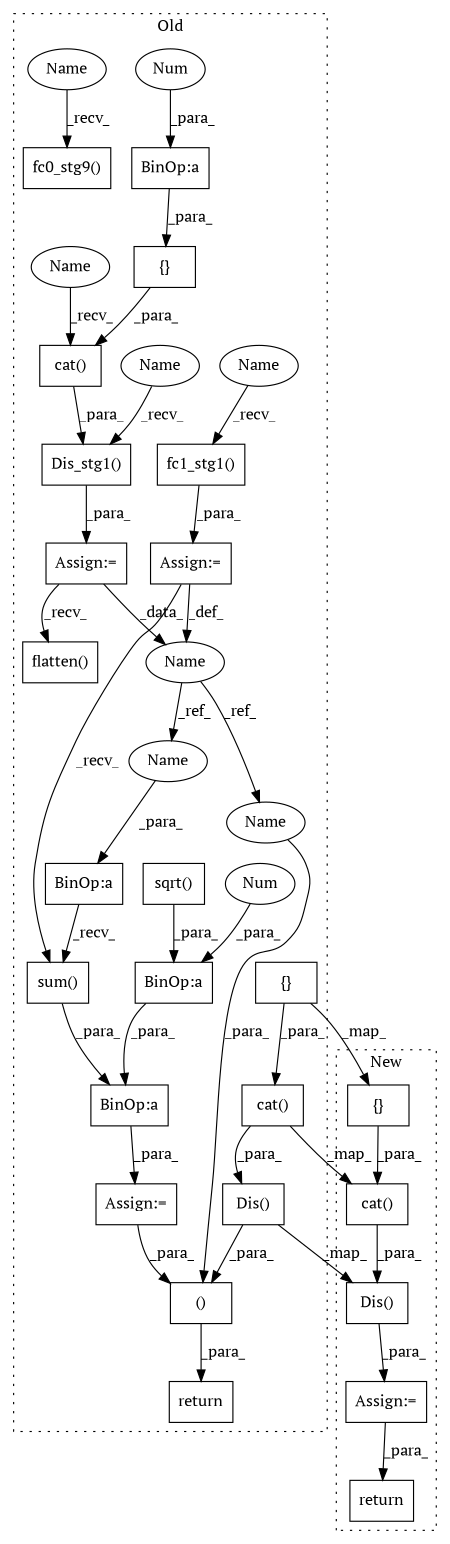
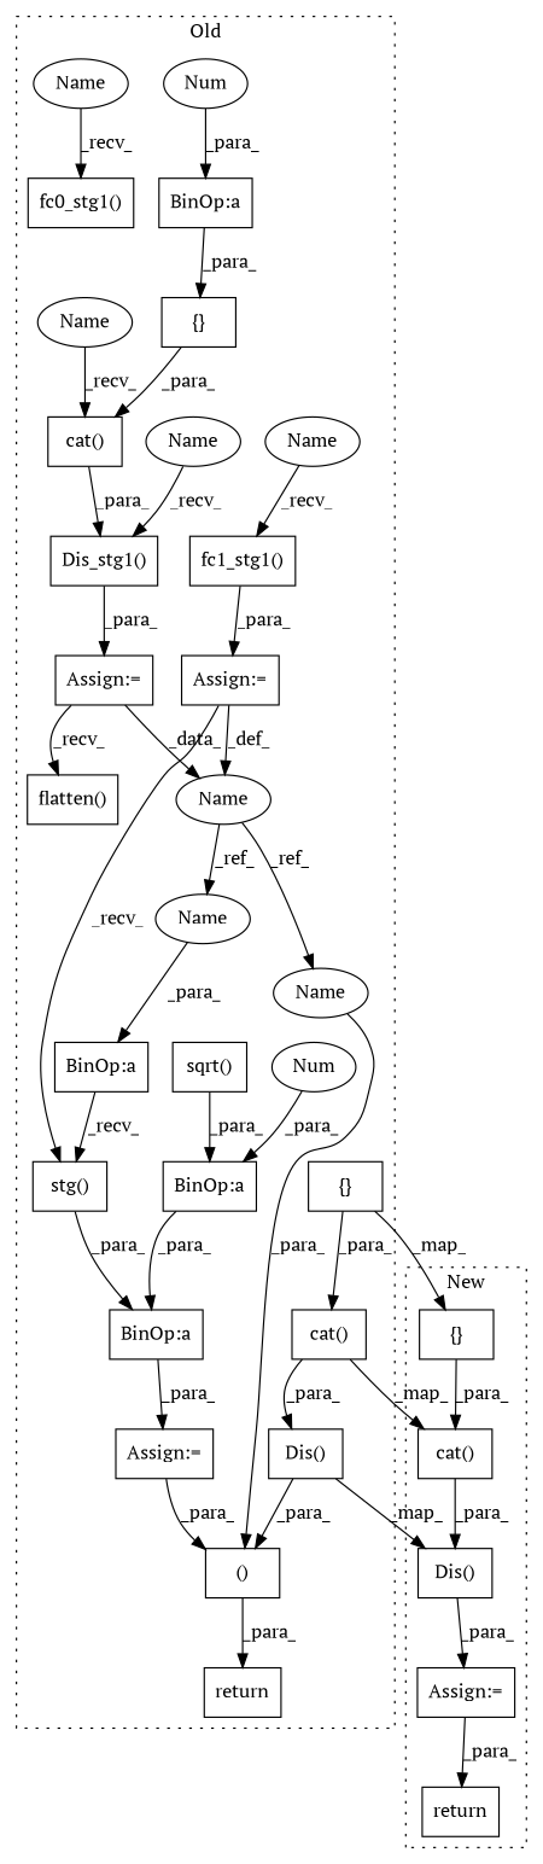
  digraph {
    fontname="PT Serif"
    node [a=75 fontname="PT Serif" l=3 shape=box]
    edge [fontname="PT Serif"]
    n1 [l="9,1" label="Dis()" s="59283,59337"]
    n2 [l="10,8" label="cat()" s="59292,59329"]
    n3 [a=59 l="1,0" label="{}" s="59302,59328"]
    n4 [a=93 l=7 label=return s=59835]
    n5 [a=82 label="BinOp:a" s=59445]
    n6 [a=82 label="BinOp:a" s=59761]
    n7 [a=82 label="BinOp:a" s=59794]
    n8 [a=82 label="BinOp:a" s=59799]
    n9 [a=59 l="1,0" label="{}" s="59436,59464"]
    n10 [l="14,1" label="fc1_stg1()" s="59492,59548"]
    n11 [l=27 label="flatten()" s=59520]
    n12 [l="10,8" label="cat()" s="59426,59465"]
    n13 [l="14,1" label="Dis_stg1()" s="59412,59473"]
-   n14 [l=40 label="sum()" s=59754]
-   n15 [l="14,1" label="fc0_stg9()" s="59506,59547"]
+   n14 [l=40 label="stg()" s=59754]
+   n15 [l="14,1" label="fc0_stg1()" s="59506,59547"]
    n16 [l="8,1" label="sqrt()" s="59802,59823"]
    n17 [a=76 l=1 label=Num s=59798 shape=ellipse]
    n18 [a=76 label=Num s=59448 shape=ellipse]
    n19 [a=68 label="Assign:=" s=59489]
    n20 [a=68 label="Assign:=" s=59409]
    n21 [a=68 label="Assign:=" s=59751]
    n22 [a=54 l=8 label="()" s=59843]
    n23 [a=87 l=6 label=Name s=59483 shape=ellipse]
    n24 [a=87 l=5 label=Name s=59426 shape=ellipse]
    n25 [a=87 l=6 label=Name s=59845 shape=ellipse]
    n26 [a=87 l=6 label=Name s=59755 shape=ellipse]
    n27 [a=87 l=4 label=Name s=59492 shape=ellipse]
    n28 [a=87 l=4 label=Name s=59506 shape=ellipse]
    n29 [a=87 l=4 label=Name s=59412 shape=ellipse]
    n30 [l="9,1" label="Dis()" s="17937,17947"]
    n31 [l="10,8" label="cat()" s="17879,17916"]
    n32 [a=59 l="1,0" label="{}" s="17889,17915"]
    n33 [a=93 l=7 label=return s=18196]
    n34 [a=68 label="Assign:=" s=17934]
    subgraph cluster_1 {
      label=Old
      style=dotted
      n1
      n2
      n3
      n4
      n5
      n6
      n7
      n8
      n9
      n10
      n11
      n12
      n13
      n14
      n15
      n16
      n17
      n18
      n19
      n20
      n21
      n22
      n23
      n24
      n25
      n26
      n27
      n28
      n29
    }
    subgraph cluster_2 {
      label=New
      style=dotted
      n30
      n31
      n32
      n33
      n34
    }
    n1 -> n22 [label=_para_]
    n1 -> n30 [label=_map_]
    n2 -> n1 [label=_para_]
    n2 -> n31 [label=_map_]
    n3 -> n2 [label=_para_]
    n3 -> n32 [label=_map_]
    n5 -> n9 [label=_para_]
    n6 -> n14 [label=_recv_]
    n7 -> n21 [label=_para_]
    n8 -> n7 [label=_para_]
    n9 -> n12 [label=_para_]
    n10 -> n19 [label=_para_]
    n12 -> n13 [label=_para_]
    n13 -> n20 [label=_para_]
    n14 -> n7 [label=_para_]
    n16 -> n8 [label=_para_]
    n17 -> n8 [label=_para_]
    n18 -> n5 [label=_para_]
    n19 -> n14 [label=_recv_]
    n19 -> n23 [label=_def_]
    n20 -> n11 [label=_recv_]
    n20 -> n23 [label=_data_]
    n21 -> n22 [label=_para_]
    n22 -> n4 [label=_para_]
    n23 -> n25 [label=_ref_]
    n23 -> n26 [label=_ref_]
    n24 -> n12 [label=_recv_]
    n25 -> n22 [label=_para_]
    n26 -> n6 [label=_para_]
    n27 -> n10 [label=_recv_]
    n28 -> n15 [label=_recv_]
    n29 -> n13 [label=_recv_]
    n30 -> n34 [label=_para_]
    n31 -> n30 [label=_para_]
    n32 -> n31 [label=_para_]
    n34 -> n33 [label=_para_]
  }
